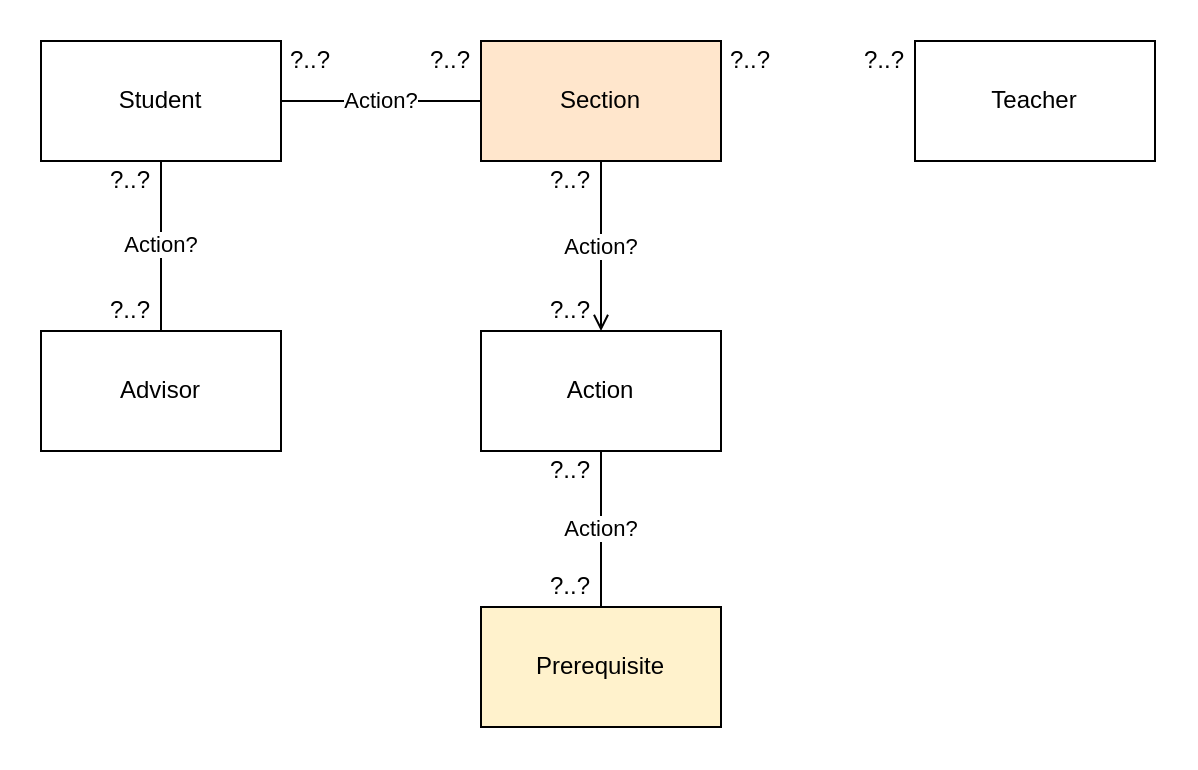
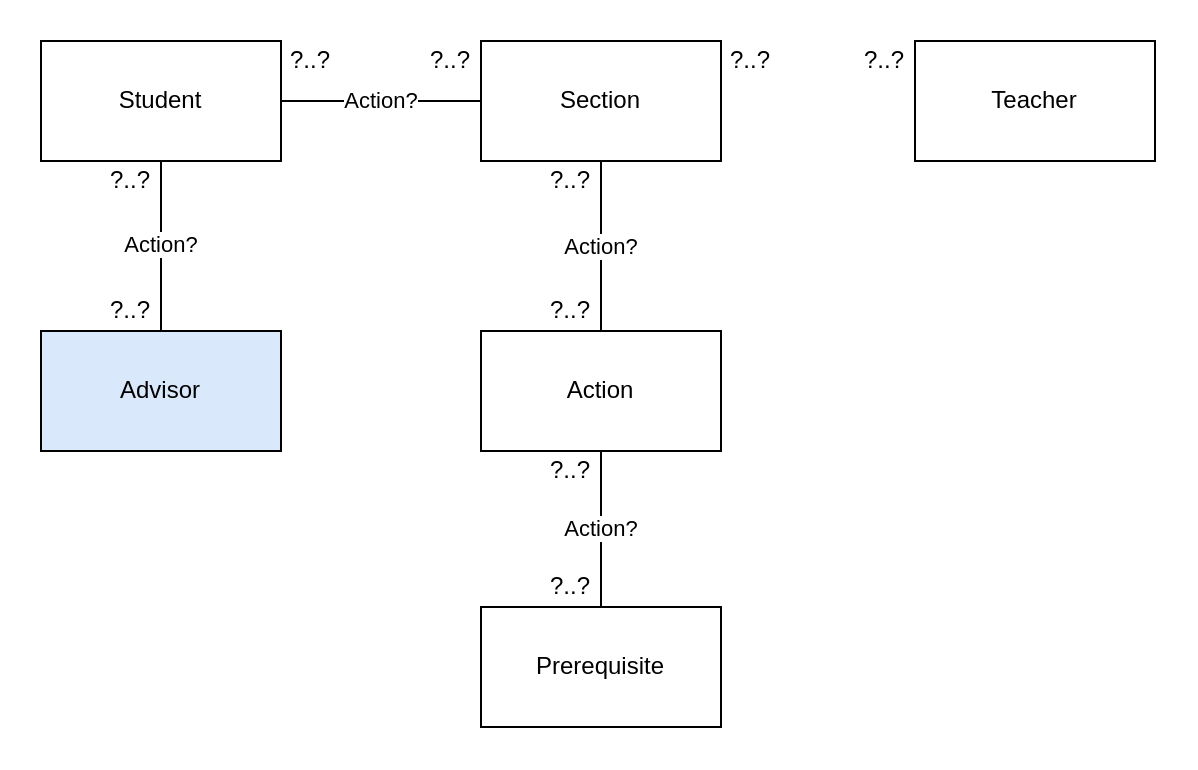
  <mxCell id="0" />
  <mxCell id="1" parent="0" />
  <mxCell id="2" value="Action?" style="edgeStyle=orthogonalEdgeStyle;rounded=0;orthogonalLoop=1;jettySize=auto;html=1;entryX=0;entryY=0.5;entryDx=0;entryDy=0;startArrow=none;startFill=0;endArrow=none;endFill=0;" edge="1" parent="1" source="3" target="7"><mxGeometry relative="1" as="geometry" /></mxCell>
  <mxCell id="3" value="Student" style="rounded=0;whiteSpace=wrap;html=1;" vertex="1" parent="1"><mxGeometry x="20" y="20" width="120" height="60" as="geometry" /></mxCell>
  <mxCell id="4" value="Action?" style="edgeStyle=orthogonalEdgeStyle;rounded=0;orthogonalLoop=1;jettySize=auto;html=1;startArrow=none;startFill=0;endArrow=none;endFill=0;" edge="1" parent="1" source="5" target="8"><mxGeometry relative="1" as="geometry" /></mxCell>
  <mxCell id="5" value="Action" style="rounded=0;whiteSpace=wrap;html=1;" vertex="1" parent="1"><mxGeometry x="240" y="165" width="120" height="60" as="geometry" /></mxCell>
- <mxCell id="6" value="Action?" style="edgeStyle=orthogonalEdgeStyle;rounded=0;orthogonalLoop=1;jettySize=auto;html=1;exitX=0.5;exitY=1;exitDx=0;exitDy=0;entryX=0.5;entryY=0;entryDx=0;entryDy=0;startArrow=none;startFill=0;endArrow=open;endFill=0;" edge="1" parent="1" source="7" target="5"><mxGeometry relative="1" as="geometry" /></mxCell>
- <mxCell id="7" value="Section" style="rounded=0;whiteSpace=wrap;html=1;fillColor=#ffe6cc;" vertex="1" parent="1"><mxGeometry x="240" y="20" width="120" height="60" as="geometry" /></mxCell>
- <mxCell id="8" value="Prerequisite" style="rounded=0;whiteSpace=wrap;html=1;fillColor=#fff2cc;" vertex="1" parent="1"><mxGeometry x="240" y="303" width="120" height="60" as="geometry" /></mxCell>
+ <mxCell id="6" value="Action?" style="edgeStyle=orthogonalEdgeStyle;rounded=0;orthogonalLoop=1;jettySize=auto;html=1;exitX=0.5;exitY=1;exitDx=0;exitDy=0;entryX=0.5;entryY=0;entryDx=0;entryDy=0;startArrow=none;startFill=0;endArrow=none;endFill=0;" edge="1" parent="1" source="7" target="5"><mxGeometry relative="1" as="geometry" /></mxCell>
+ <mxCell id="7" value="Section" style="rounded=0;whiteSpace=wrap;html=1;" vertex="1" parent="1"><mxGeometry x="240" y="20" width="120" height="60" as="geometry" /></mxCell>
+ <mxCell id="8" value="Prerequisite" style="rounded=0;whiteSpace=wrap;html=1;" vertex="1" parent="1"><mxGeometry x="240" y="303" width="120" height="60" as="geometry" /></mxCell>
  <mxCell id="9" value="Teacher" style="rounded=0;whiteSpace=wrap;html=1;" vertex="1" parent="1"><mxGeometry x="457" y="20" width="120" height="60" as="geometry" /></mxCell>
  <mxCell id="10" value="?..?" style="text;html=1;strokeColor=none;fillColor=none;align=center;verticalAlign=middle;whiteSpace=wrap;rounded=0;" vertex="1" parent="1"><mxGeometry x="427" y="20" width="30" height="20" as="geometry" /></mxCell>
  <mxCell id="11" value="?..?" style="text;html=1;strokeColor=none;fillColor=none;align=center;verticalAlign=middle;whiteSpace=wrap;rounded=0;" vertex="1" parent="1"><mxGeometry x="140" y="20" width="30" height="20" as="geometry" /></mxCell>
  <mxCell id="12" value="?..?" style="text;html=1;strokeColor=none;fillColor=none;align=center;verticalAlign=middle;whiteSpace=wrap;rounded=0;" vertex="1" parent="1"><mxGeometry x="360" y="20" width="30" height="20" as="geometry" /></mxCell>
  <mxCell id="13" value="?..?" style="text;html=1;strokeColor=none;fillColor=none;align=center;verticalAlign=middle;whiteSpace=wrap;rounded=0;" vertex="1" parent="1"><mxGeometry x="210" y="20" width="30" height="20" as="geometry" /></mxCell>
  <mxCell id="14" value="Action?" style="edgeStyle=orthogonalEdgeStyle;rounded=0;orthogonalLoop=1;jettySize=auto;html=1;entryX=0.5;entryY=1;entryDx=0;entryDy=0;startArrow=none;startFill=0;endArrow=none;endFill=0;" edge="1" parent="1" source="15" target="3"><mxGeometry x="0.006" relative="1" as="geometry"><mxPoint as="offset" /></mxGeometry></mxCell>
- <mxCell id="15" value="Advisor" style="rounded=0;whiteSpace=wrap;html=1;" vertex="1" parent="1"><mxGeometry x="20" y="165" width="120" height="60" as="geometry" /></mxCell>
+ <mxCell id="15" value="Advisor" style="rounded=0;whiteSpace=wrap;html=1;fillColor=#dae8fc;" vertex="1" parent="1"><mxGeometry x="20" y="165" width="120" height="60" as="geometry" /></mxCell>
  <mxCell id="16" value="?..?" style="text;html=1;strokeColor=none;fillColor=none;align=center;verticalAlign=middle;whiteSpace=wrap;rounded=0;" vertex="1" parent="1"><mxGeometry x="50" y="80" width="30" height="20" as="geometry" /></mxCell>
  <mxCell id="17" value="?..?" style="text;html=1;strokeColor=none;fillColor=none;align=center;verticalAlign=middle;whiteSpace=wrap;rounded=0;" vertex="1" parent="1"><mxGeometry x="50" y="145" width="30" height="20" as="geometry" /></mxCell>
  <mxCell id="18" value="?..?" style="text;html=1;strokeColor=none;fillColor=none;align=center;verticalAlign=middle;whiteSpace=wrap;rounded=0;" vertex="1" parent="1"><mxGeometry x="270" y="80" width="30" height="20" as="geometry" /></mxCell>
  <mxCell id="19" value="?..?" style="text;html=1;strokeColor=none;fillColor=none;align=center;verticalAlign=middle;whiteSpace=wrap;rounded=0;" vertex="1" parent="1"><mxGeometry x="270" y="145" width="30" height="20" as="geometry" /></mxCell>
  <mxCell id="20" value="?..?" style="text;html=1;strokeColor=none;fillColor=none;align=center;verticalAlign=middle;whiteSpace=wrap;rounded=0;" vertex="1" parent="1"><mxGeometry x="270" y="225" width="30" height="20" as="geometry" /></mxCell>
  <mxCell id="21" value="?..?" style="text;html=1;strokeColor=none;fillColor=none;align=center;verticalAlign=middle;whiteSpace=wrap;rounded=0;" vertex="1" parent="1"><mxGeometry x="270" y="283" width="30" height="20" as="geometry" /></mxCell>
